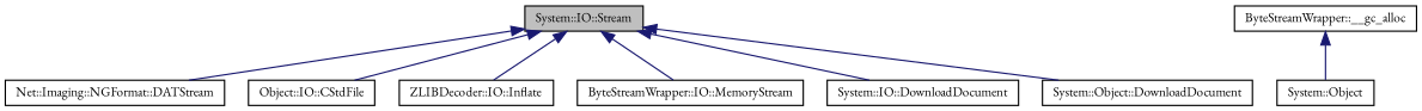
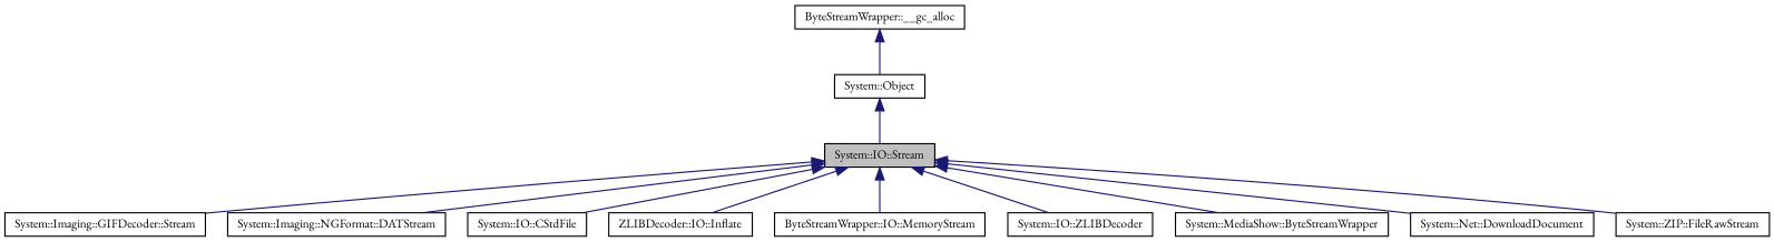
  digraph {
    fontname="EB Garamond"
    rankdir=TB
    node [color=black fillcolor=white fontname="EB Garamond" fontsize=10 shape=record style=filled]
    edge [color=midnightblue dir=back fontname="EB Garamond" fontsize=10 labelfontname=Helvetica labelfontsize=10 style=solid]
    n1 [fillcolor=grey75 fontcolor=black height=0.2 label="System::IO::Stream" width=0.4]
-   n3 [height=0.2 label="Net::Imaging::NGFormat::DATStream" width=0.4]
-   n4 [height=0.2 label="Object::IO::CStdFile" width=0.4]
+   n2 [height=0.2 label="System::Imaging::GIFDecoder::Stream" width=0.4]
+   n3 [height=0.2 label="System::Imaging::NGFormat::DATStream" width=0.4]
+   n4 [height=0.2 label="System::IO::CStdFile" width=0.4]
    n5 [height=0.2 label="ZLIBDecoder::IO::Inflate" width=0.4]
    n6 [height=0.2 label="ByteStreamWrapper::IO::MemoryStream" width=0.4]
-   n7 [height=0.2 label="System::IO::DownloadDocument" width=0.4]
-   n9 [height=0.2 label="System::Object::DownloadDocument" width=0.4]
+   n7 [height=0.2 label="System::IO::ZLIBDecoder" width=0.4]
+   n8 [height=0.2 label="System::MediaShow::ByteStreamWrapper" width=0.4]
+   n9 [height=0.2 label="System::Net::DownloadDocument" width=0.4]
+   n10 [height=0.2 label="System::ZIP::FileRawStream" width=0.4]
    n11 [height=0.2 label="System::Object" width=0.4]
    n12 [height=0.2 label="ByteStreamWrapper::__gc_alloc" width=0.4]
+   n1 -> n2
    n1 -> n3
    n1 -> n4
    n1 -> n5
    n1 -> n6
    n1 -> n7
+   n1 -> n8
    n1 -> n9
+   n1 -> n10
+   n11 -> n1
    n12 -> n11
  }
